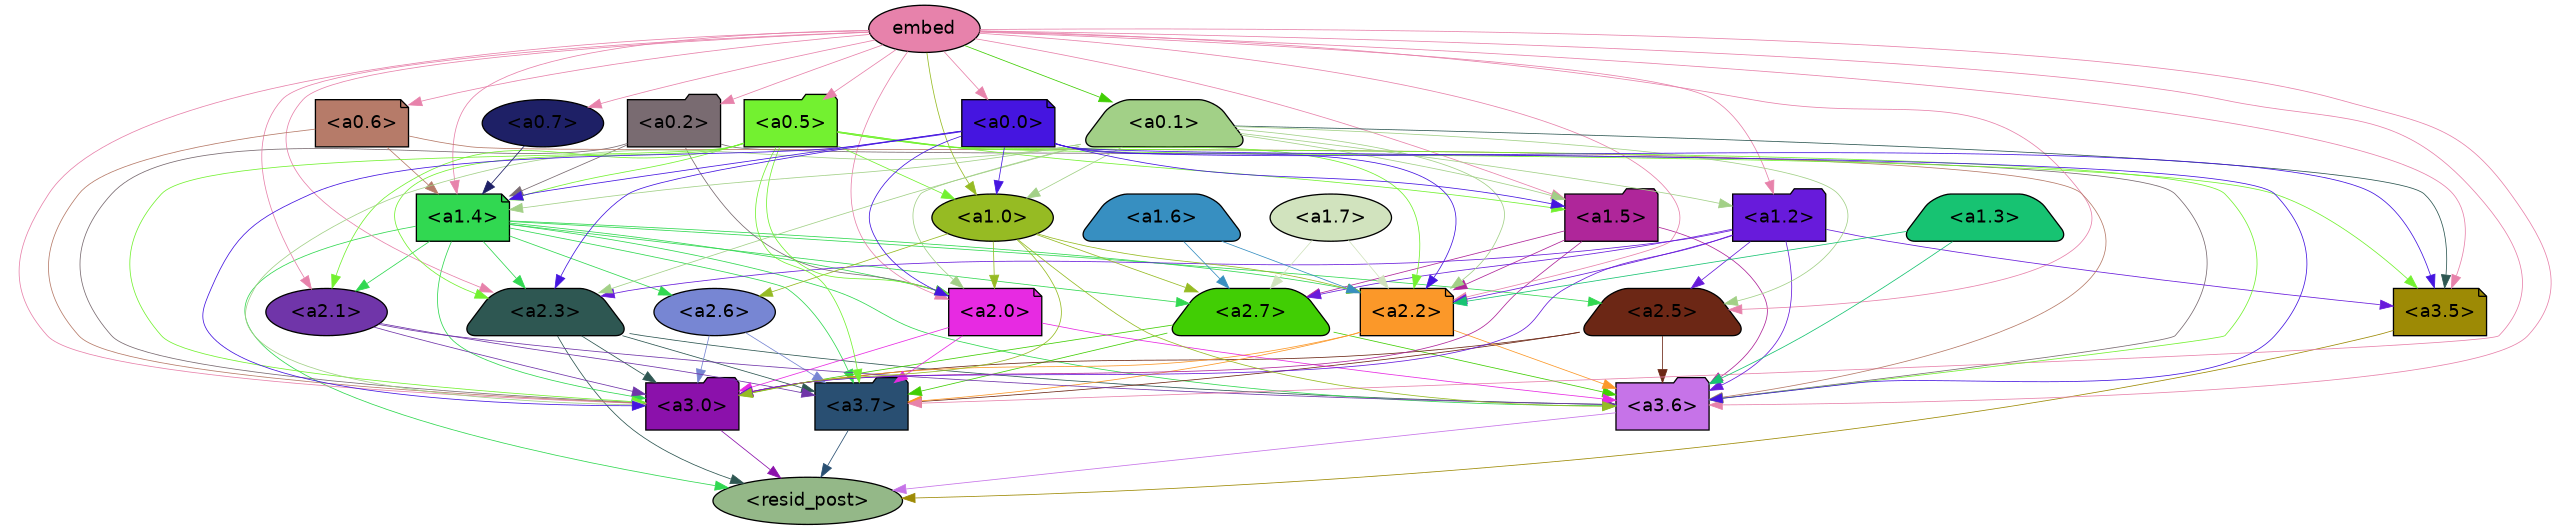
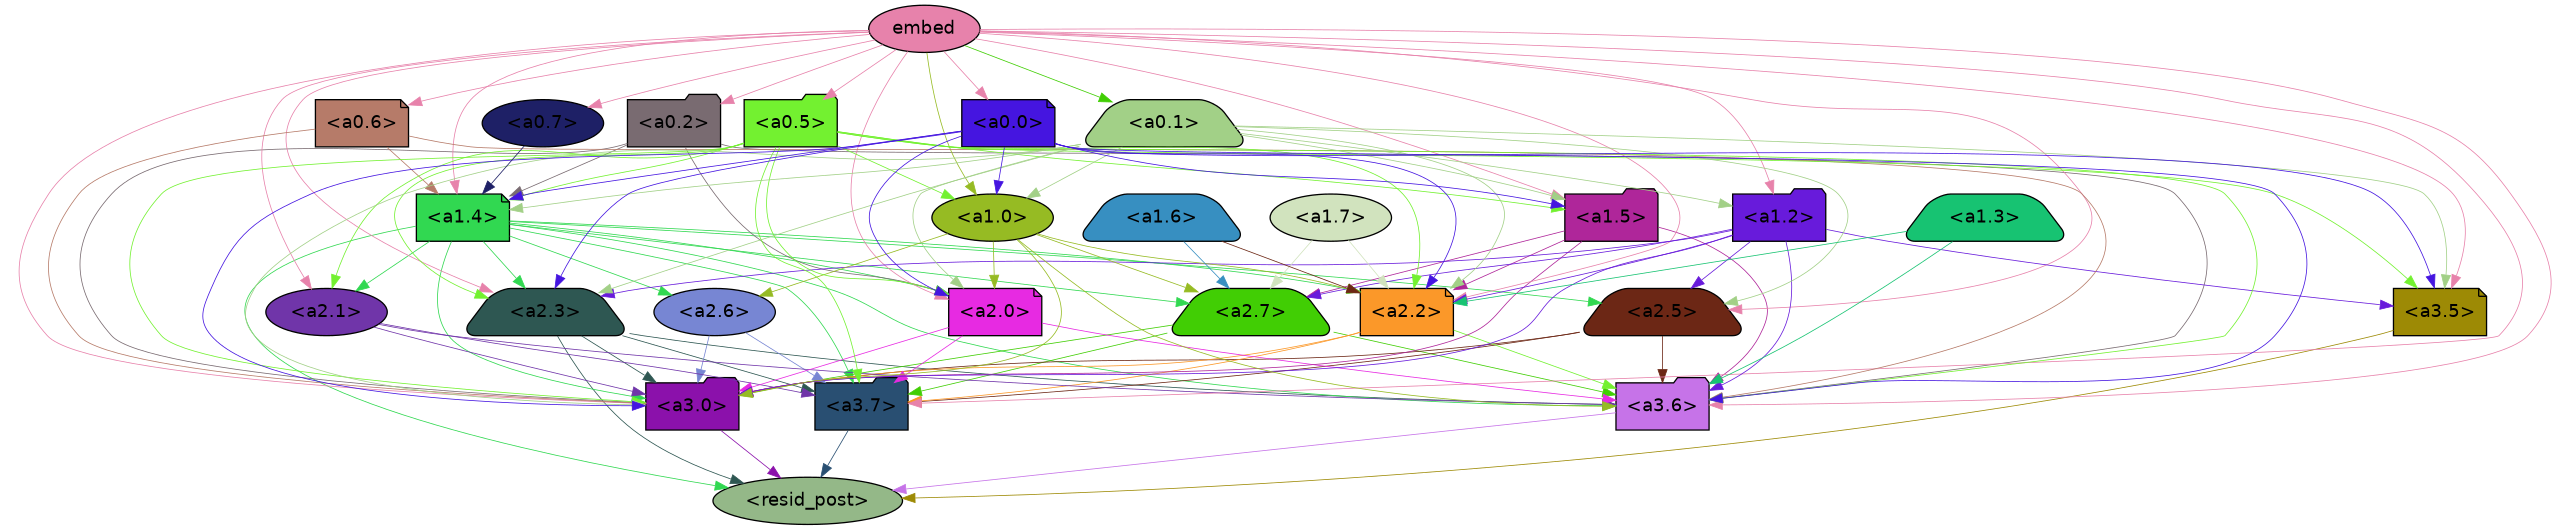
  strict digraph {
    splines=true
    node [color=black fontname=Helvetica shape=folder style="filled, rounded"]
    edge [color="#e782ab" penwidth=0.6]
    "<a3.7>" [fillcolor="#294f72"]
    "<resid_post>" [fillcolor="#94b888" shape=ellipse]
    "<a3.6>" [fillcolor="#c673e8"]
    "<a3.5>" [fillcolor="#9d8a05" shape=note]
    "<a3.0>" [fillcolor="#8b11ab"]
    "<a2.3>" [fillcolor="#2e5752" shape=trapezium]
    "<a1.4>" [fillcolor="#31d851" shape=note]
    "<a2.7>" [fillcolor="#41ce04" shape=trapezium]
    "<a2.6>" [fillcolor="#7786d3" shape=ellipse]
    "<a2.5>" [fillcolor="#6c2715" shape=trapezium]
    "<a2.2>" [fillcolor="#fb9829" shape=note]
    "<a2.1>" [fillcolor="#7035a9" shape=ellipse]
    "<a2.0>" [fillcolor="#e72ae2" shape=note]
    "<a1.5>" [fillcolor="#af269a"]
    "<a0.2>" [fillcolor="#796b71"]
    embed [fillcolor="#e782ab" shape=ellipse]
    "<a1.2>" [fillcolor="#681bdb"]
    "<a1.0>" [fillcolor="#96bb23" shape=ellipse]
    "<a0.6>" [fillcolor="#b67b69" shape=note]
    "<a0.5>" [fillcolor="#73f130"]
    "<a0.1>" [fillcolor="#a2d087" shape=trapezium]
    "<a0.0>" [fillcolor="#4515e0" shape=note]
    "<a0.7>" [fillcolor="#1e2066" shape=ellipse]
    "<a1.3>" [fillcolor="#17c372" shape=trapezium]
    "<a1.7>" [fillcolor="#d1e3be" shape=ellipse]
    "<a1.6>" [fillcolor="#378fc1" shape=trapezium]
    "<a3.7>" -> "<resid_post>" [color="#294f72"]
    "<a3.6>" -> "<resid_post>" [color="#c673e8"]
    "<a3.5>" -> "<resid_post>" [color="#9d8a05"]
    "<a3.0>" -> "<resid_post>" [color="#8b11ab"]
    "<a2.3>" -> "<a3.7>" [color="#2e5752"]
    "<a2.3>" -> "<resid_post>" [color="#2e5752"]
    "<a2.3>" -> "<a3.6>" [color="#2e5752"]
    "<a2.3>" -> "<a3.0>" [color="#2e5752"]
    "<a1.4>" -> "<a3.7>" [color="#31d851"]
    "<a1.4>" -> "<resid_post>" [color="#31d851"]
    "<a1.4>" -> "<a3.6>" [color="#31d851"]
    "<a1.4>" -> "<a3.0>" [color="#31d851"]
    "<a1.4>" -> "<a2.3>" [color="#31d851"]
    "<a1.4>" -> "<a2.7>" [color="#31d851"]
    "<a1.4>" -> "<a2.6>" [color="#31d851"]
    "<a1.4>" -> "<a2.5>" [color="#31d851"]
    "<a1.4>" -> "<a2.2>" [color="#31d851"]
    "<a1.4>" -> "<a2.1>" [color="#31d851"]
    "<a1.4>" -> "<a2.0>" [color="#31d851"]
    "<a2.7>" -> "<a3.7>" [color="#41ce04"]
    "<a2.7>" -> "<a3.6>" [color="#41ce04"]
    "<a2.7>" -> "<a3.0>" [color="#41ce04"]
    "<a2.6>" -> "<a3.7>" [color="#7786d3"]
    "<a2.6>" -> "<a3.0>" [color="#7786d3"]
    "<a2.5>" -> "<a3.7>" [color="#6c2715"]
    "<a2.5>" -> "<a3.6>" [color="#6c2715"]
    "<a2.5>" -> "<a3.0>" [color="#6c2715"]
    "<a2.2>" -> "<a3.7>" [color="#fb9829"]
-   "<a2.2>" -> "<a3.6>" [color="#fb9829"]
+   "<a2.2>" -> "<a3.6>" [color="#73f130"]
    "<a2.2>" -> "<a3.0>" [color="#fb9829"]
    "<a2.1>" -> "<a3.7>" [color="#7035a9"]
    "<a2.1>" -> "<a3.6>" [color="#7035a9"]
    "<a2.1>" -> "<a3.0>" [color="#7035a9"]
    "<a2.0>" -> "<a3.7>" [color="#e72ae2"]
    "<a2.0>" -> "<a3.6>" [color="#e72ae2"]
    "<a2.0>" -> "<a3.0>" [color="#e72ae2"]
    "<a1.5>" -> "<a3.6>" [color="#af269a"]
    "<a1.5>" -> "<a3.0>" [color="#af269a"]
    "<a1.5>" -> "<a2.7>" [color="#af269a"]
    "<a1.5>" -> "<a2.2>" [color="#af269a"]
    "<a0.2>" -> "<a3.6>" [color="#796b71"]
    "<a0.2>" -> "<a3.0>" [color="#796b71"]
    "<a0.2>" -> "<a1.4>" [color="#796b71"]
    "<a0.2>" -> "<a2.0>" [color="#796b71"]
    embed -> "<a3.7>"
    embed -> "<a3.6>"
    embed -> "<a3.5>"
    embed -> "<a3.0>"
    embed -> "<a2.3>"
    embed -> "<a1.4>"
    embed -> "<a2.5>"
    embed -> "<a2.2>"
    embed -> "<a2.1>"
    embed -> "<a2.0>"
    embed -> "<a1.5>"
    embed -> "<a0.2>"
    embed -> "<a1.2>"
    embed -> "<a1.0>" [color="#96bb23"]
    embed -> "<a0.6>"
    embed -> "<a0.5>"
    embed -> "<a0.1>" [color="#41ce04"]
    embed -> "<a0.0>"
    embed -> "<a0.7>"
    "<a1.2>" -> "<a3.6>" [color="#681bdb"]
    "<a1.2>" -> "<a3.5>" [color="#681bdb"]
    "<a1.2>" -> "<a3.0>" [color="#681bdb"]
    "<a1.2>" -> "<a2.3>" [color="#681bdb"]
    "<a1.2>" -> "<a2.7>" [color="#681bdb"]
    "<a1.2>" -> "<a2.5>" [color="#681bdb"]
    "<a1.2>" -> "<a2.2>" [color="#681bdb"]
    "<a1.0>" -> "<a3.6>" [color="#96bb23"]
    "<a1.0>" -> "<a3.0>" [color="#96bb23"]
    "<a1.0>" -> "<a2.7>" [color="#96bb23"]
    "<a1.0>" -> "<a2.6>" [color="#96bb23"]
    "<a1.0>" -> "<a2.2>" [color="#96bb23"]
    "<a1.0>" -> "<a2.0>" [color="#96bb23"]
    "<a0.6>" -> "<a3.6>" [color="#b67b69"]
    "<a0.6>" -> "<a3.0>" [color="#b67b69"]
    "<a0.6>" -> "<a1.4>" [color="#b67b69"]
    "<a0.5>" -> "<a3.7>" [color="#73f130"]
    "<a0.5>" -> "<a3.6>" [color="#73f130"]
    "<a0.5>" -> "<a3.5>" [color="#73f130"]
    "<a0.5>" -> "<a3.0>" [color="#73f130"]
    "<a0.5>" -> "<a2.3>" [color="#73f130"]
    "<a0.5>" -> "<a1.4>" [color="#73f130"]
    "<a0.5>" -> "<a2.2>" [color="#73f130"]
    "<a0.5>" -> "<a2.1>" [color="#73f130"]
    "<a0.5>" -> "<a2.0>" [color="#73f130"]
    "<a0.5>" -> "<a1.5>" [color="#73f130"]
    "<a0.5>" -> "<a1.0>" [color="#73f130"]
-   "<a0.1>" -> "<a3.5>" [color="#2e5752"]
+   "<a0.1>" -> "<a3.5>" [color="#a2d087"]
    "<a0.1>" -> "<a3.0>" [color="#a2d087"]
    "<a0.1>" -> "<a2.3>" [color="#a2d087"]
    "<a0.1>" -> "<a1.4>" [color="#a2d087"]
    "<a0.1>" -> "<a2.5>" [color="#a2d087"]
    "<a0.1>" -> "<a2.2>" [color="#a2d087"]
    "<a0.1>" -> "<a2.0>" [color="#a2d087"]
    "<a0.1>" -> "<a1.5>" [color="#a2d087"]
    "<a0.1>" -> "<a1.2>" [color="#a2d087"]
    "<a0.1>" -> "<a1.0>" [color="#a2d087"]
    "<a0.0>" -> "<a3.6>" [color="#4515e0"]
    "<a0.0>" -> "<a3.5>" [color="#4515e0"]
    "<a0.0>" -> "<a3.0>" [color="#4515e0"]
    "<a0.0>" -> "<a2.3>" [color="#4515e0"]
    "<a0.0>" -> "<a1.4>" [color="#4515e0"]
    "<a0.0>" -> "<a2.2>" [color="#4515e0"]
    "<a0.0>" -> "<a2.0>" [color="#4515e0"]
    "<a0.0>" -> "<a1.5>" [color="#4515e0"]
    "<a0.0>" -> "<a1.0>" [color="#4515e0"]
    "<a0.7>" -> "<a1.4>" [color="#1e2066"]
    "<a1.3>" -> "<a3.6>" [color="#17c372"]
    "<a1.3>" -> "<a2.2>" [color="#17c372"]
    "<a1.7>" -> "<a2.7>" [color="#d1e3be"]
    "<a1.7>" -> "<a2.2>" [color="#d1e3be"]
    "<a1.6>" -> "<a2.7>" [color="#378fc1"]
-   "<a1.6>" -> "<a2.2>" [color="#378fc1"]
+   "<a1.6>" -> "<a2.2>" [color="#6c2715"]
  }
